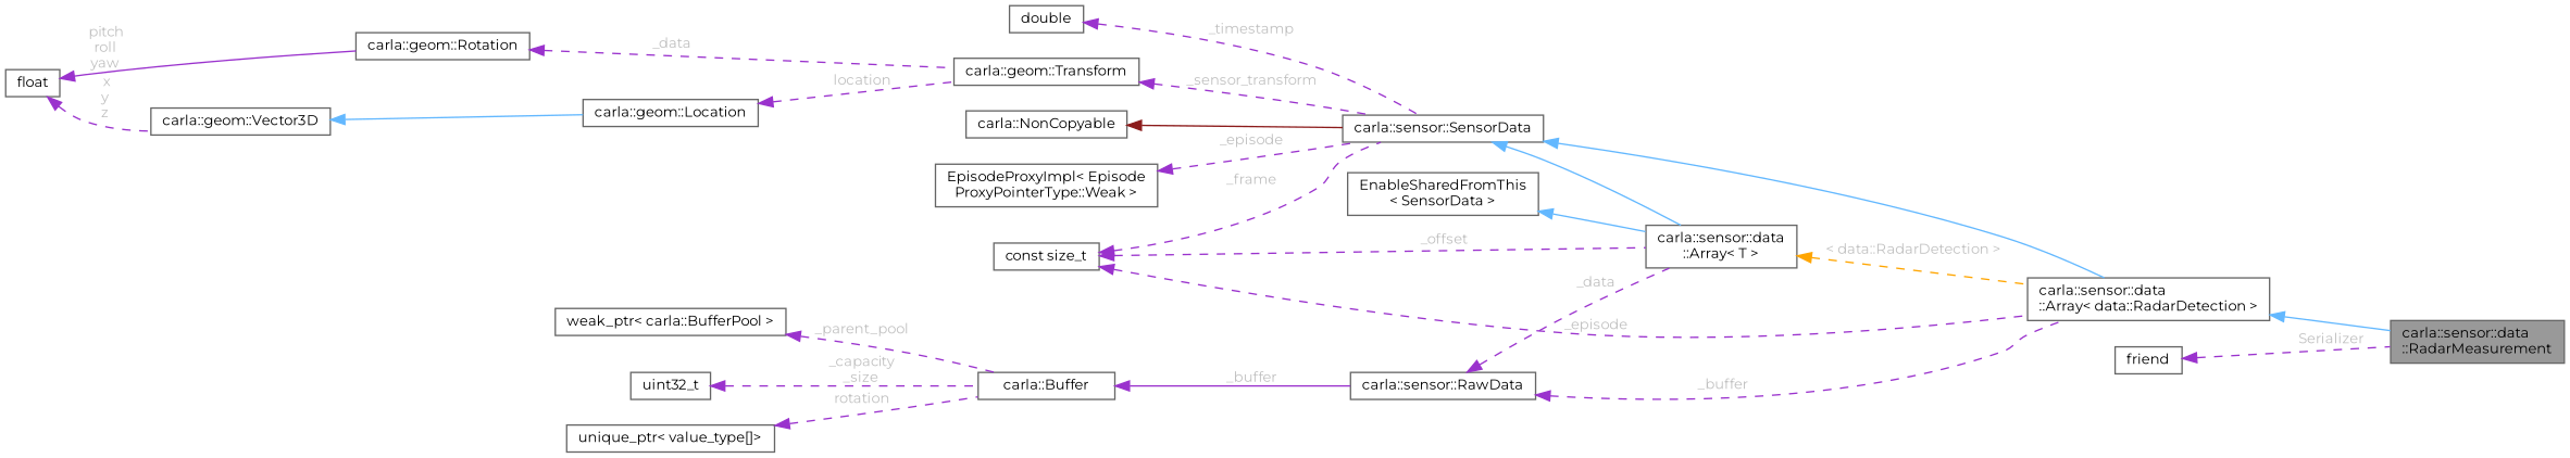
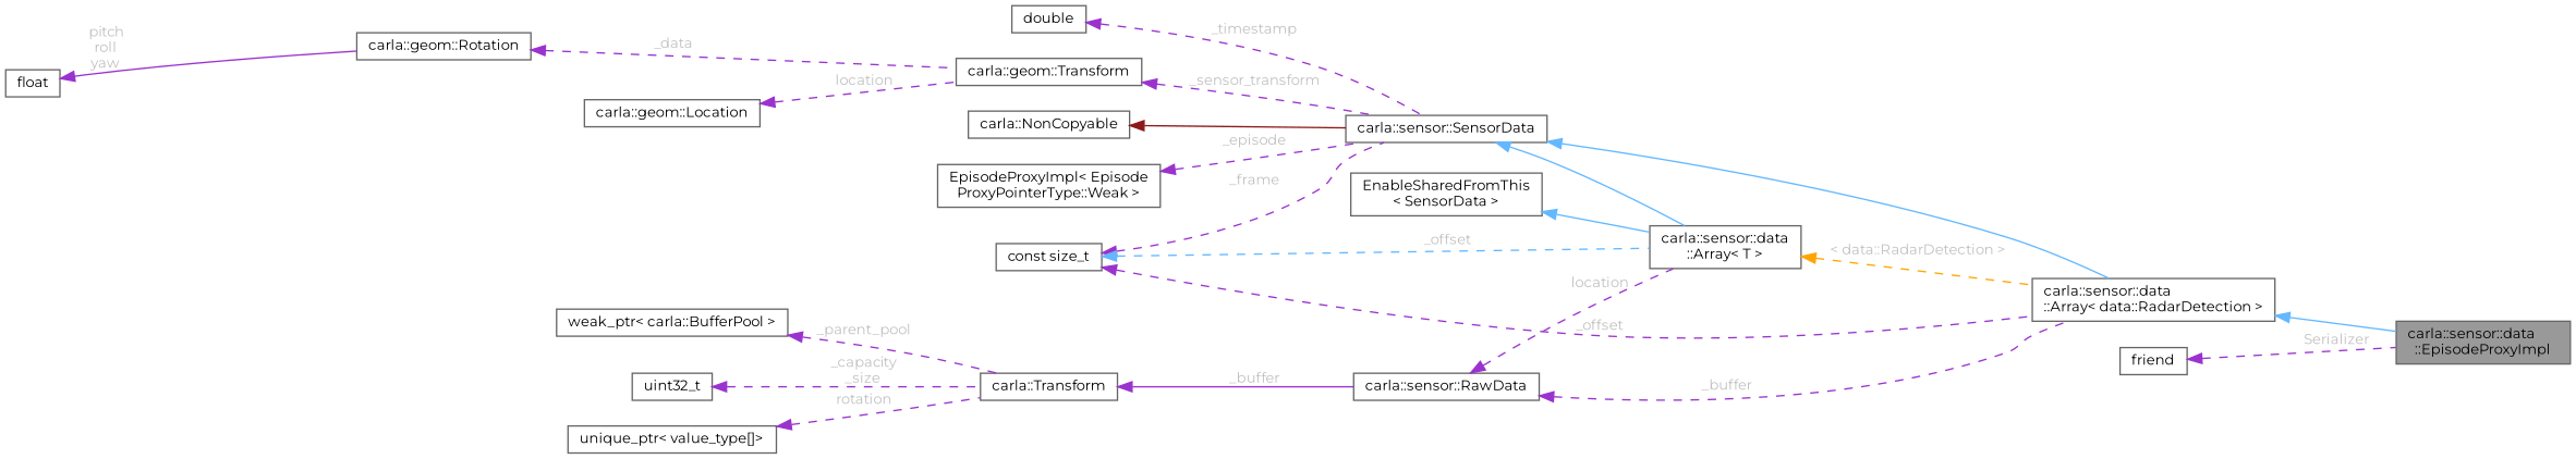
  digraph {
    fontname=Montserrat
    rankdir=LR
    node [color=gray40 fillcolor=white fontname=Montserrat fontsize=10 shape=box style=filled]
    edge [color=darkorchid3 dir=back fontname=Montserrat fontsize=10 labelfontname=Helvetica labelfontsize=10 style=dashed fontcolor=grey]
-   n1 [fillcolor=grey60 fontcolor=black height=0.2 label="carla::sensor::data\l::RadarMeasurement" width=0.4]
+   n1 [fillcolor=grey60 fontcolor=black height=0.2 label="carla::sensor::data\l::EpisodeProxyImpl" width=0.4]
    n2 [height=0.2 label="carla::sensor::data\l::Array\< data::RadarDetection \>" width=0.4]
    n3 [height=0.2 label="carla::sensor::SensorData" width=0.4]
    n4 [height=0.2 label="carla::sensor::data\l::Array\< T \>" width=0.4]
    n5 [height=0.2 label="EnableSharedFromThis\l\< SensorData \>" width=0.4]
    n6 [height=0.2 label="carla::NonCopyable" width=0.4]
    n7 [height=0.2 label="EpisodeProxyImpl\< Episode\lProxyPointerType::Weak \>" width=0.4]
    n8 [height=0.2 label="const size_t" width=0.4]
    n9 [height=0.2 label=double width=0.4]
    n10 [height=0.2 label="carla::geom::Transform" width=0.4]
    n11 [height=0.2 label="carla::geom::Location" width=0.4]
-   n12 [height=0.2 label="carla::geom::Vector3D" width=0.4]
    n13 [height=0.2 label=float width=0.4]
    n14 [height=0.2 label="carla::geom::Rotation" width=0.4]
    n15 [height=0.2 label="carla::sensor::RawData" width=0.4]
-   n16 [height=0.2 label="carla::Buffer" width=0.4]
+   n16 [height=0.2 label="carla::Transform" width=0.4]
    n17 [height=0.2 label="weak_ptr\< carla::BufferPool \>" width=0.4]
    n18 [height=0.2 label=uint32_t width=0.4]
    n19 [height=0.2 label="unique_ptr\< value_type[]\>" width=0.4]
    n20 [height=0.2 label=friend width=0.4]
    n2 -> n1 [color=steelblue1 style=solid fontcolor=""]
    n3 -> n2 [color=steelblue1 style=solid fontcolor=""]
    n3 -> n4 [color=steelblue1 style=solid fontcolor=""]
    n4 -> n2 [color=orange label=" \< data::RadarDetection \>"]
    n5 -> n4 [color=steelblue1 style=solid fontcolor=""]
    n6 -> n3 [color=firebrick4 style=solid fontcolor=""]
    n7 -> n3 [label=" _episode"]
-   n8 -> n2 [label=" _episode"]
+   n8 -> n2 [label=" _offset"]
    n8 -> n3 [label=" _frame"]
-   n8 -> n4 [label=" _offset"]
+   n8 -> n4 [color=steelblue1 label=" _offset"]
    n9 -> n3 [label=" _timestamp"]
    n10 -> n3 [label=" _sensor_transform"]
    n11 -> n10 [label=" location"]
-   n12 -> n11 [color=steelblue1 style=solid fontcolor=""]
-   n13 -> n12 [label=" x\ny\nz"]
    n13 -> n14 [label=" pitch\nroll\nyaw" style=solid]
    n14 -> n10 [label=" _data"]
    n15 -> n2 [label=" _buffer"]
-   n15 -> n4 [label=" _data"]
+   n15 -> n4 [label=" location"]
    n16 -> n15 [label=" _buffer" style=solid]
    n17 -> n16 [label=" _parent_pool"]
    n18 -> n16 [label=" _capacity\n_size"]
    n19 -> n16 [label=" rotation"]
    n20 -> n1 [label=" Serializer"]
  }
